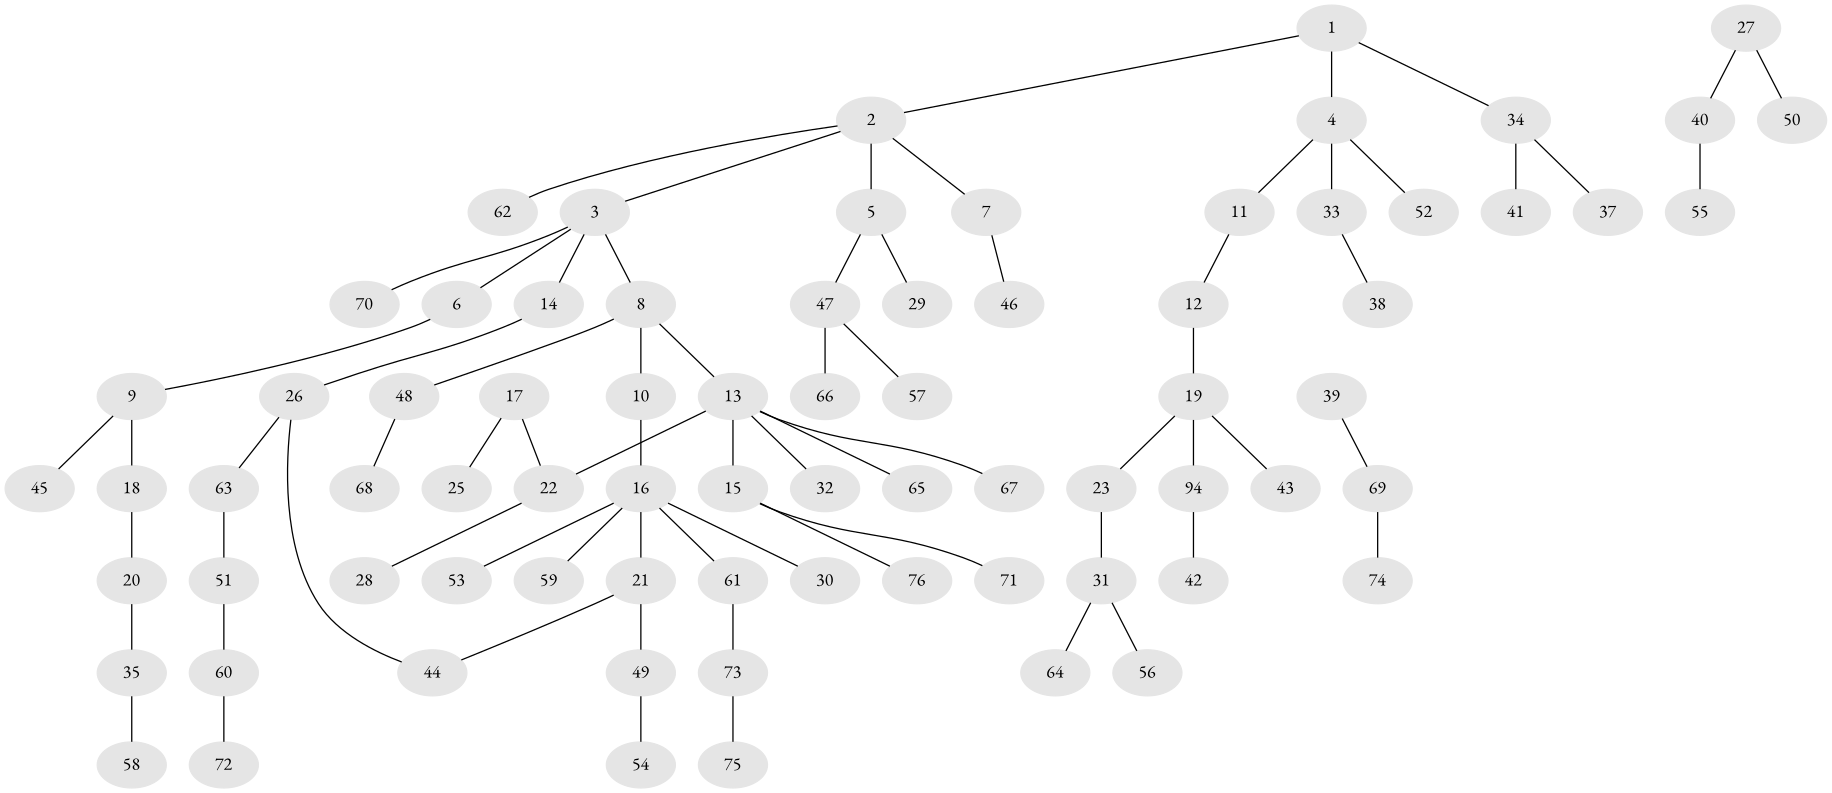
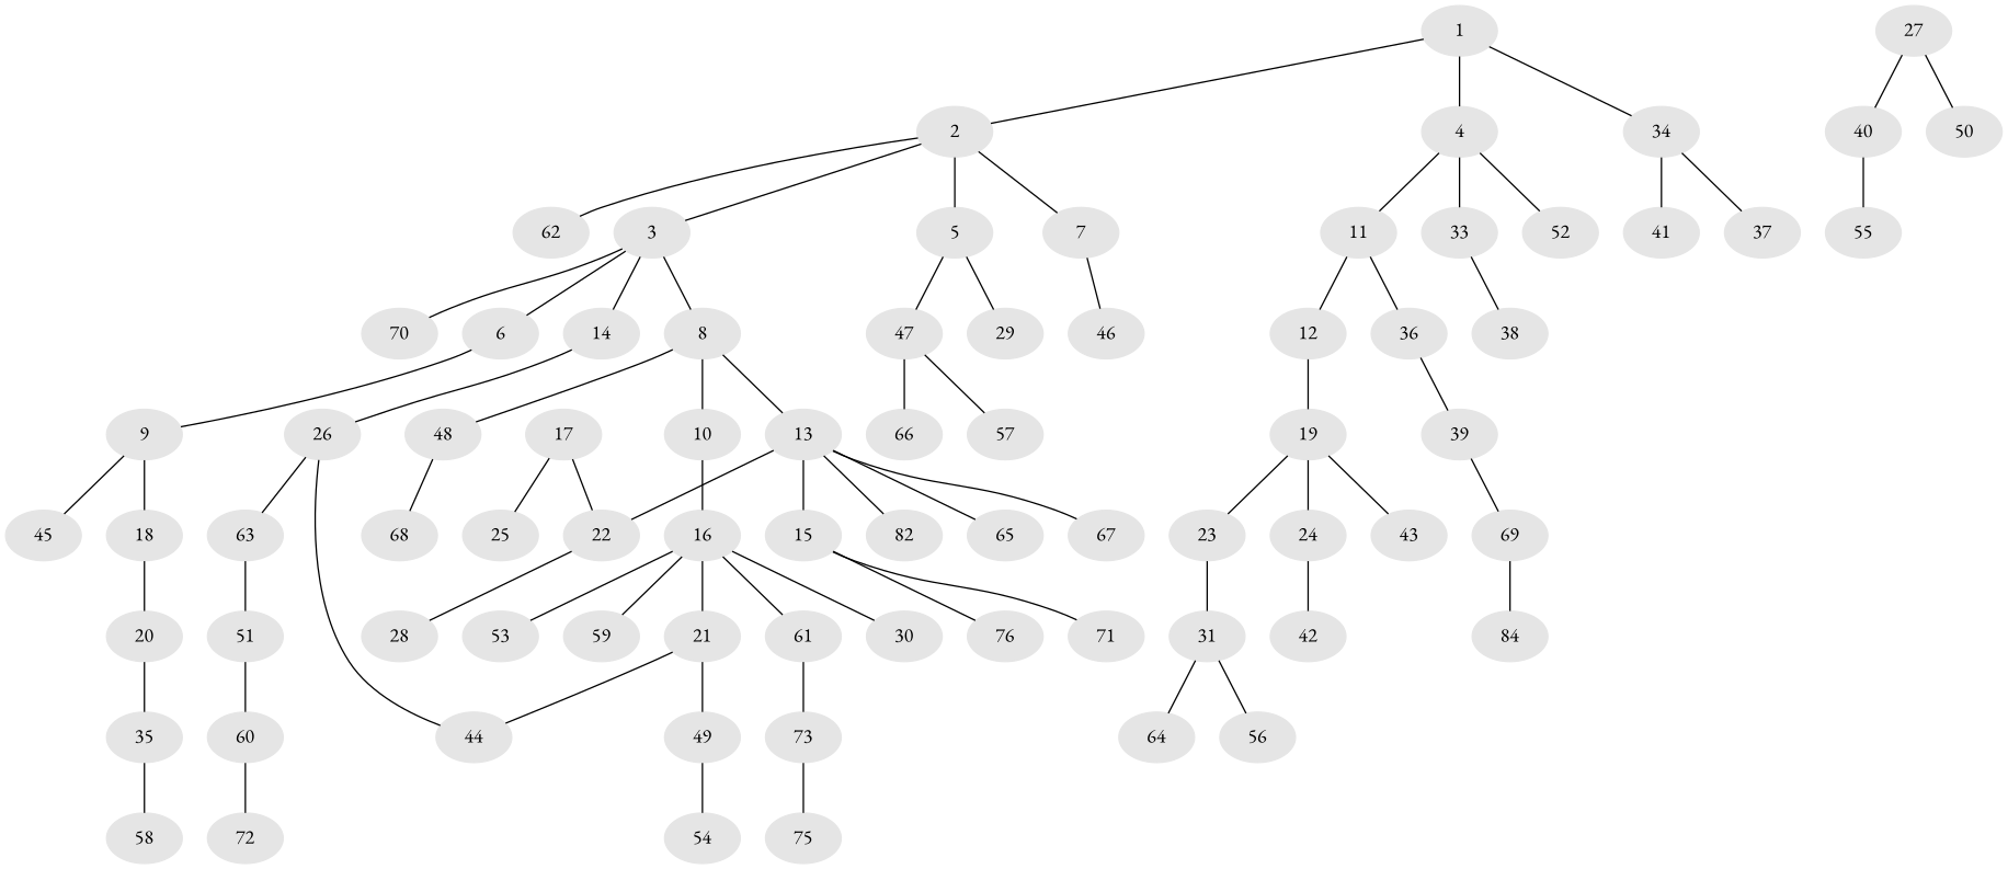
  graph {
    fontname="EB Garamond"
    node [color=gray90 fontname="EB Garamond" style=filled]
    edge [fontname="EB Garamond"]
    1
    2
    4
    34
    3
    5
    7
    62
    11
    33
    52
    37
    41
    6
    8
    14
    70
    29
    47
    46
    9
    10
    13
    48
    26
    12
+   36
    38
    57
    66
    18
    45
    16
    15
-   32
+   32 [label=82]
    65
    67
    22
    68
    20
    21
    30
    53
    59
    61
    19
    39
    23
-   24 [label=94]
+   24
    43
    71
    76
    17
    25
    44
    63
    27
    40
    50
    49
    73
    28
    35
    31
    42
    58
    54
    56
    64
    51
    60
    55
    69
-   74
+   74 [label=84]
    72
    75
    1 -- 2
    1 -- 4
    1 -- 34
    2 -- 3
    2 -- 5
    2 -- 7
    2 -- 62
    4 -- 11
    4 -- 33
    4 -- 52
    34 -- 37
    34 -- 41
    3 -- 6
    3 -- 8
    3 -- 14
    3 -- 70
    5 -- 29
    5 -- 47
    7 -- 46
    11 -- 12
+   11 -- 36
    33 -- 38
    6 -- 9
    8 -- 10
    8 -- 13
    8 -- 48
    14 -- 26
    47 -- 57
    47 -- 66
    9 -- 18
    9 -- 45
    10 -- 16
    13 -- 15
    13 -- 32
    13 -- 65
    13 -- 67
    13 -- 22
    48 -- 68
    26 -- 44
    26 -- 63
    12 -- 19
+   36 -- 39
    18 -- 20
    16 -- 21
    16 -- 30
    16 -- 53
    16 -- 59
    16 -- 61
    15 -- 71
    15 -- 76
    22 -- 28
    20 -- 35
    21 -- 44
    21 -- 49
    61 -- 73
    19 -- 23
    19 -- 24
    19 -- 43
    39 -- 69
    23 -- 31
    24 -- 42
    17 -- 22
    17 -- 25
    63 -- 51
    27 -- 40
    27 -- 50
    40 -- 55
    49 -- 54
    73 -- 75
    35 -- 58
    31 -- 56
    31 -- 64
    51 -- 60
    60 -- 72
    69 -- 74
  }
